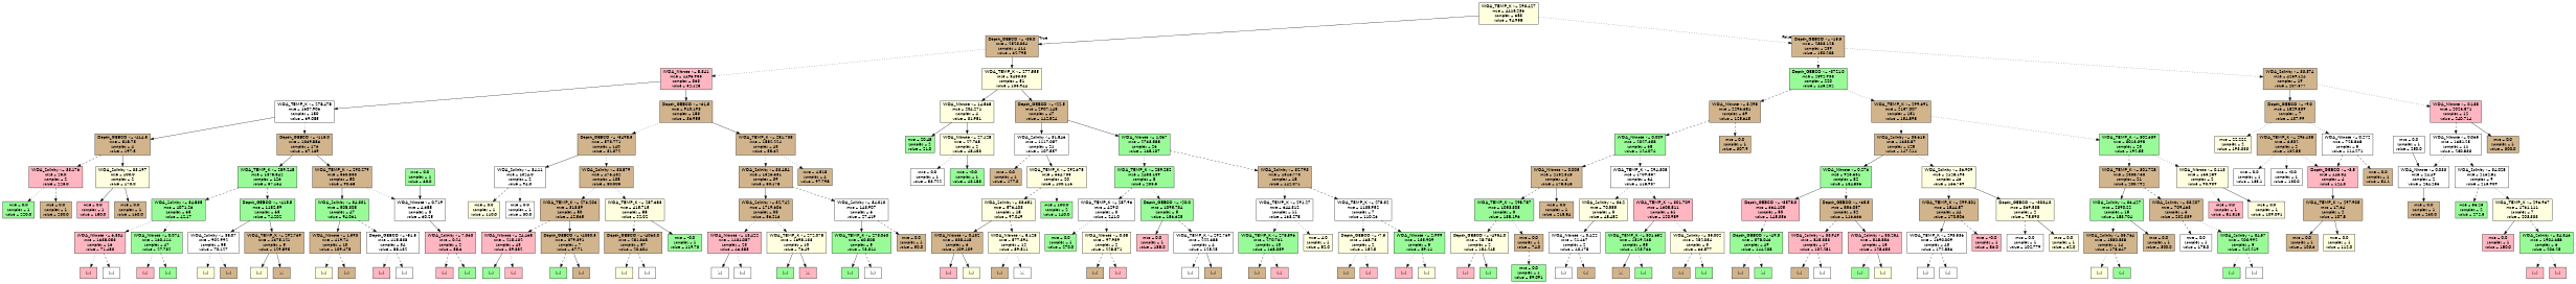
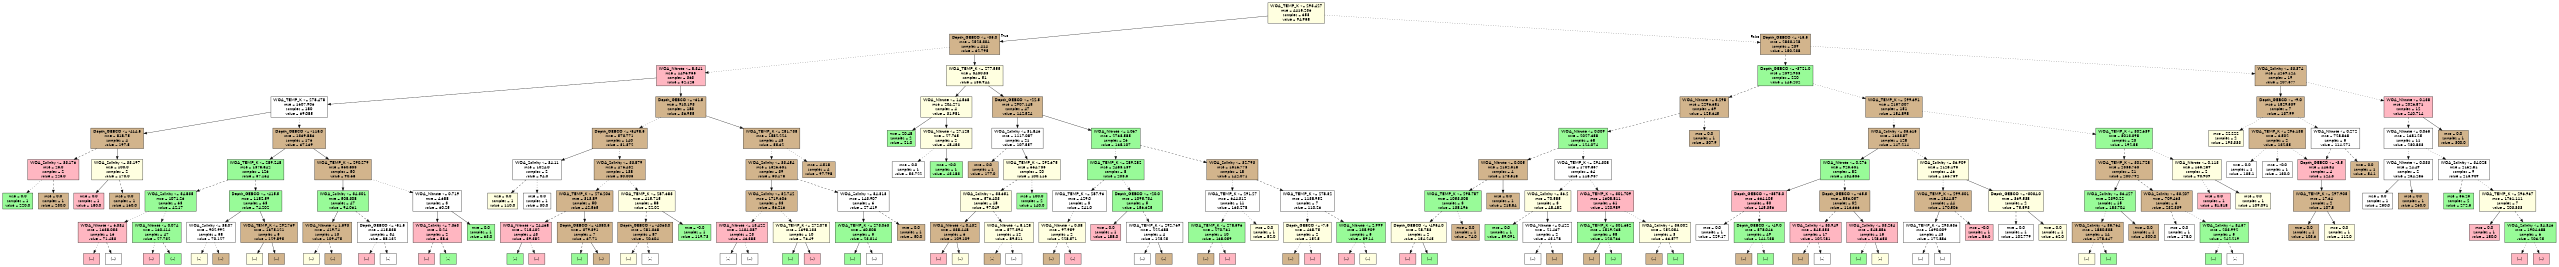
  digraph {
    fontname=Lato
    node [fillcolor=tan fontname=Lato shape=box style=filled]
    edge [fontname=Lato style=dotted]
    n1 [fillcolor=lightyellow label="WOA_TEMP_K <= 293.427\nmse = 4415.236\nsamples = 653\nvalue = 94.958"]
    n2 [label="Depth_GEBCO <= -35.0\nmse = 2523.334\nsamples = 414\nvalue = 62.795"]
    n3 [label="Depth_GEBCO <= -15.5\nmse = 2833.128\nsamples = 239\nvalue = 150.238"]
    n4 [fillcolor=lightpink label="WOA_Nitrate <= 8.341\nmse = 1496.955\nsamples = 363\nvalue = 52.128"]
    n5 [fillcolor=lightyellow label="WOA_TEMP_K <= 277.555\nmse = 3430.33\nsamples = 51\nvalue = 135.944"]
    n6 [fillcolor=palegreen label="Depth_GEBCO <= -3721.0\nmse = 2392.933\nsamples = 220\nvalue = 145.202"]
    n7 [label="WOA_Salinity <= 33.374\nmse = 4269.124\nsamples = 19\nvalue = 207.577"]
    n8 [fillcolor=white label="WOA_TEMP_K <= 278.478\nmse = 1607.906\nsamples = 180\nvalue = 69.085"]
    n9 [label="Depth_GEBCO <= -61.5\nmse = 910.193\nsamples = 183\nvalue = 36.955"]
    n10 [fillcolor=lightyellow label="WOA_Nitrate <= 14.568\nmse = 204.271\nsamples = 4\nvalue = 31.981"]
    n11 [label="Depth_GEBCO <= -22.5\nmse = 2907.148\nsamples = 47\nvalue = 142.524"]
    n12 [label="Depth_GEBCO <= -414.5\nmse = 818.75\nsamples = 4\nvalue = 197.5"]
    n13 [label="Depth_GEBCO <= -115.0\nmse = 1369.886\nsamples = 176\nvalue = 67.169"]
    n14 [label="Depth_GEBCO <= -5498.5\nmse = 573.771\nsamples = 140\nvalue = 31.372"]
    n15 [label="WOA_TEMP_K <= 281.738\nmse = 1582.224\nsamples = 43\nvalue = 55.62"]
    n16 [fillcolor=lightpink label="WOA_Salinity <= 33.176\nmse = 25.0\nsamples = 2\nvalue = 225.0"]
    n17 [fillcolor=lightyellow label="WOA_Salinity <= 33.197\nmse = 100.0\nsamples = 2\nvalue = 170.0"]
    n18 [fillcolor=palegreen label="WOA_TEMP_K <= 289.248\nmse = 1378.842\nsamples = 126\nvalue = 57.164"]
    n19 [label="WOA_TEMP_K <= 290.279\nmse = 560.833\nsamples = 50\nvalue = 90.68"]
    n20 [fillcolor=palegreen label="mse = 0.0\nsamples = 1\nvalue = 220.0"]
    n21 [label="mse = 0.0\nsamples = 1\nvalue = 230.0"]
    n22 [fillcolor=lightpink label="mse = 0.0\nsamples = 1\nvalue = 180.0"]
    n23 [label="mse = 0.0\nsamples = 1\nvalue = 160.0"]
    n24 [fillcolor=palegreen label="WOA_Salinity <= 34.835\nmse = 1071.26\nsamples = 63\nvalue = 42.17"]
    n25 [fillcolor=palegreen label="Depth_GEBCO <= -415.5\nmse = 1182.59\nsamples = 63\nvalue = 74.202"]
    n26 [fillcolor=palegreen label="WOA_Salinity <= 34.301\nmse = 508.308\nsamples = 47\nvalue = 94.061"]
    n27 [fillcolor=white label="WOA_Nitrate <= 0.719\nmse = 4.688\nsamples = 3\nvalue = 60.25"]
    n28 [fillcolor=lightpink label="WOA_Nitrate <= 6.334\nmse = 1638.053\nsamples = 16\nvalue = 71.483"]
    n29 [fillcolor=palegreen label="WOA_Nitrate <= 0.074\nmse = 160.414\nsamples = 47\nvalue = 27.732"]
    n30 [fillcolor=white label="WOA_Salinity <= 38.07\nmse = 902.992\nsamples = 58\nvalue = 70.127"]
    n31 [label="WOA_TEMP_K <= 292.769\nmse = 1675.121\nsamples = 5\nvalue = 129.895"]
    n32 [fillcolor=lightpink label="(...)"]
    n33 [fillcolor=white label="(...)"]
    n34 [fillcolor=lightpink label="(...)"]
    n35 [fillcolor=palegreen label="(...)"]
    n36 [fillcolor=lightyellow label="(...)"]
    n37 [label="(...)"]
    n38 [fillcolor=lightyellow label="(...)"]
    n39 [label="(...)"]
    n40 [label="WOA_Nitrate <= 1.593\nmse = 419.74\nsamples = 13\nvalue = 109.475"]
    n41 [fillcolor=white label="Depth_GEBCO <= -51.5\nmse = 415.838\nsamples = 34\nvalue = 88.132"]
    n42 [fillcolor=lightpink label="WOA_Salinity <= 7.363\nmse = 0.24\nsamples = 2\nvalue = 58.6"]
    n43 [fillcolor=palegreen label="mse = 0.0\nsamples = 1\nvalue = 63.0"]
    n44 [fillcolor=lightyellow label="(...)"]
    n45 [label="(...)"]
    n46 [fillcolor=lightpink label="(...)"]
    n47 [fillcolor=white label="(...)"]
    n48 [fillcolor=lightpink label="(...)"]
    n49 [fillcolor=palegreen label="(...)"]
    n50 [fillcolor=white label="WOA_Salinity <= 34.11\nmse = 1024.0\nsamples = 2\nvalue = 94.0"]
    n51 [label="WOA_Salinity <= 33.879\nmse = 476.432\nsamples = 138\nvalue = 30.005"]
    n52 [label="WOA_Salinity <= 33.454\nmse = 1526.631\nsamples = 39\nvalue = 50.178"]
    n53 [label="mse = 4.518\nsamples = 4\nvalue = 97.798"]
    n54 [fillcolor=lightyellow label="mse = 0.0\nsamples = 1\nvalue = 110.0"]
    n55 [fillcolor=white label="mse = 0.0\nsamples = 1\nvalue = 30.0"]
    n56 [label="WOA_TEMP_K <= 276.206\nmse = 313.89\nsamples = 50\nvalue = 42.565"]
    n57 [fillcolor=lightyellow label="WOA_TEMP_K <= 287.683\nmse = 415.715\nsamples = 88\nvalue = 22.02"]
    n58 [fillcolor=lightpink label="WOA_Nitrate <= 24.468\nmse = 215.432\nsamples = 43\nvalue = 39.382"]
    n59 [label="Depth_GEBCO <= -4380.5\nmse = 379.391\nsamples = 7\nvalue = 67.71"]
    n60 [label="Depth_GEBCO <= -4063.0\nmse = 281.368\nsamples = 87\nvalue = 20.604"]
    n61 [fillcolor=palegreen label="mse = -0.0\nsamples = 1\nvalue = 119.73"]
    n62 [fillcolor=palegreen label="(...)"]
    n63 [fillcolor=lightpink label="(...)"]
    n64 [fillcolor=palegreen label="(...)"]
    n65 [label="(...)"]
    n66 [fillcolor=lightyellow label="(...)"]
    n67 [fillcolor=white label="(...)"]
    n68 [label="WOA_Salinity <= 32.742\nmse = 1719.606\nsamples = 33\nvalue = 56.216"]
    n69 [fillcolor=white label="WOA_Salinity <= 34.313\nmse = 143.907\nsamples = 6\nvalue = 27.419"]
    n70 [fillcolor=lightpink label="WOA_Nitrate <= 13.422\nmse = 1434.087\nsamples = 23\nvalue = 46.385"]
    n71 [fillcolor=lightyellow label="WOA_TEMP_K <= 272.078\nmse = 1698.133\nsamples = 10\nvalue = 76.49"]
    n72 [fillcolor=palegreen label="WOA_TEMP_K <= 273.063\nmse = 60.508\nsamples = 5\nvalue = 23.314"]
    n73 [label="mse = 0.0\nsamples = 1\nvalue = 50.0"]
    n74 [fillcolor=white label="(...)"]
    n75 [fillcolor=white label="(...)"]
    n76 [fillcolor=palegreen label="(...)"]
    n77 [fillcolor=lightpink label="(...)"]
    n78 [fillcolor=palegreen label="(...)"]
    n79 [fillcolor=white label="(...)"]
    n80 [fillcolor=palegreen label="mse = 20.48\nsamples = 2\nvalue = 21.0"]
    n81 [fillcolor=lightyellow label="WOA_Nitrate <= 27.128\nmse = 27.765\nsamples = 2\nvalue = 48.453"]
    n82 [fillcolor=white label="WOA_Salinity <= 31.846\nmse = 1117.087\nsamples = 21\nvalue = 107.557"]
    n83 [fillcolor=palegreen label="WOA_Nitrate <= 1.067\nmse = 2763.585\nsamples = 26\nvalue = 165.107"]
    n84 [fillcolor=white label="mse = 0.0\nsamples = 1\nvalue = 53.722"]
    n85 [fillcolor=palegreen label="mse = -0.0\nsamples = 1\nvalue = 43.183"]
    n86 [label="mse = 0.0\nsamples = 1\nvalue = 177.0"]
    n87 [fillcolor=lightyellow label="WOA_TEMP_K <= 292.675\nmse = 664.735\nsamples = 20\nvalue = 100.116"]
    n88 [fillcolor=palegreen label="WOA_TEMP_K <= 289.282\nmse = 2483.139\nsamples = 8\nvalue = 203.5"]
    n89 [label="WOA_Salinity <= 32.793\nmse = 1516.773\nsamples = 18\nvalue = 142.071"]
    n90 [fillcolor=lightyellow label="WOA_Salinity <= 33.651\nmse = 576.403\nsamples = 18\nvalue = 97.049"]
    n91 [fillcolor=palegreen label="mse = 100.0\nsamples = 2\nvalue = 140.0"]
    n92 [label="WOA_Nitrate <= 0.432\nmse = 338.448\nsamples = 6\nvalue = 109.109"]
    n93 [fillcolor=lightyellow label="WOA_Nitrate <= 8.128\nmse = 577.394\nsamples = 12\nvalue = 89.511"]
    n94 [fillcolor=lightpink label="(...)"]
    n95 [fillcolor=lightyellow label="(...)"]
    n96 [label="(...)"]
    n97 [fillcolor=white label="(...)"]
    n98 [fillcolor=white label="WOA_TEMP_K <= 287.96\nmse = 429.0\nsamples = 3\nvalue = 241.0"]
    n99 [fillcolor=palegreen label="Depth_GEBCO <= -20.0\nmse = 1095.734\nsamples = 5\nvalue = 156.625"]
    n100 [fillcolor=white label="WOA_TEMP_K <= 291.27\nmse = 644.312\nsamples = 11\nvalue = 163.278"]
    n101 [fillcolor=white label="WOA_TEMP_K <= 278.32\nmse = 1138.952\nsamples = 7\nvalue = 110.26"]
-   n102 [fillcolor=palegreen label="mse = 0.0\nsamples = 1\nvalue = 270.0"]
    n103 [fillcolor=lightyellow label="WOA_Nitrate <= 0.38\nmse = 97.959\nsamples = 2\nvalue = 228.571"]
    n104 [fillcolor=lightpink label="mse = 0.0\nsamples = 1\nvalue = 188.0"]
    n105 [fillcolor=white label="WOA_TEMP_K <= 292.769\nmse = 222.688\nsamples = 4\nvalue = 125.25"]
    n106 [label="(...)"]
    n107 [fillcolor=lightpink label="(...)"]
    n108 [fillcolor=white label="(...)"]
    n109 [label="(...)"]
    n110 [fillcolor=palegreen label="WOA_TEMP_K <= 278.596\nmse = 270.761\nsamples = 10\nvalue = 168.059"]
-   n111 [fillcolor=lightyellow label="mse = 4.0\nsamples = 1\nvalue = 82.0"]
+   n111 [fillcolor=lightyellow label="mse = 0.0\nsamples = 1\nvalue = 82.0"]
    n112 [fillcolor=lightyellow label="Depth_GEBCO <= -7.5\nmse = 468.75\nsamples = 2\nvalue = 152.5"]
    n113 [fillcolor=palegreen label="WOA_Nitrate <= 2.999\nmse = 135.909\nsamples = 5\nvalue = 89.14"]
    n114 [label="(...)"]
    n115 [fillcolor=lightpink label="(...)"]
    n116 [label="(...)"]
    n117 [fillcolor=lightpink label="(...)"]
    n118 [fillcolor=lightpink label="(...)"]
    n119 [fillcolor=lightyellow label="(...)"]
    n120 [label="WOA_Nitrate <= 3.298\nmse = 2296.681\nsamples = 69\nvalue = 125.645"]
    n121 [label="WOA_TEMP_K <= 299.691\nmse = 2157.007\nsamples = 151\nvalue = 154.898"]
    n122 [label="Depth_GEBCO <= -9.0\nmse = 1829.539\nsamples = 7\nvalue = 137.99"]
    n123 [fillcolor=lightpink label="WOA_Nitrate <= 0.138\nmse = 2026.871\nsamples = 12\nvalue = 240.714"]
    n124 [fillcolor=palegreen label="WOA_Nitrate <= 0.009\nmse = 2027.658\nsamples = 68\nvalue = 124.074"]
    n125 [label="mse = 0.0\nsamples = 1\nvalue = 307.9"]
    n126 [label="WOA_Salinity <= 35.615\nmse = 1633.87\nsamples = 128\nvalue = 147.214"]
    n127 [fillcolor=palegreen label="WOA_TEMP_K <= 302.639\nmse = 3013.398\nsamples = 23\nvalue = 192.55"]
    n128 [label="WOA_Nitrate <= 0.005\nmse = 2152.518\nsamples = 4\nvalue = 178.518"]
    n129 [fillcolor=white label="WOA_TEMP_K <= 294.308\nmse = 1709.857\nsamples = 64\nvalue = 118.937"]
    n130 [fillcolor=palegreen label="WOA_TEMP_K <= 298.787\nmse = 1053.308\nsamples = 3\nvalue = 138.196"]
    n131 [label="mse = 0.0\nsamples = 1\nvalue = 218.84"]
    n132 [fillcolor=lightyellow label="WOA_Salinity <= 36.2\nmse = 70.585\nsamples = 3\nvalue = 48.482"]
    n133 [fillcolor=lightpink label="WOA_TEMP_K <= 301.709\nmse = 1608.811\nsamples = 61\nvalue = 120.989"]
    n134 [fillcolor=lightyellow label="Depth_GEBCO <= -4954.0\nmse = 28.783\nsamples = 2\nvalue = 154.245"]
    n135 [label="mse = 0.0\nsamples = 1\nvalue = 74.0"]
    n136 [fillcolor=lightpink label="(...)"]
    n137 [fillcolor=palegreen label="(...)"]
    n138 [fillcolor=palegreen label="mse = 0.0\nsamples = 1\nvalue = 59.091"]
    n139 [fillcolor=white label="WOA_Nitrate <= 0.422\nmse = 21.467\nsamples = 2\nvalue = 43.178"]
    n140 [fillcolor=palegreen label="WOA_TEMP_K <= 301.652\nmse = 1519.268\nsamples = 58\nvalue = 123.766"]
    n141 [fillcolor=lightyellow label="WOA_Salinity <= 35.002\nmse = 252.054\nsamples = 3\nvalue = 66.577"]
    n142 [fillcolor=white label="(...)"]
    n143 [label="(...)"]
    n144 [label="(...)"]
    n145 [fillcolor=palegreen label="(...)"]
    n146 [label="(...)"]
    n147 [fillcolor=palegreen label="(...)"]
    n148 [fillcolor=palegreen label="WOA_Nitrate <= 0.276\nmse = 925.631\nsamples = 82\nvalue = 134.836"]
    n149 [fillcolor=lightyellow label="WOA_Salinity <= 36.909\nmse = 2128.195\nsamples = 46\nvalue = 166.759"]
    n150 [label="WOA_TEMP_K <= 301.728\nmse = 2338.763\nsamples = 21\nvalue = 200.792"]
    n151 [fillcolor=lightyellow label="WOA_Nitrate <= 0.113\nmse = 165.289\nsamples = 2\nvalue = 90.909"]
    n152 [fillcolor=lightpink label="Depth_GEBCO <= -3578.0\nmse = 664.105\nsamples = 50\nvalue = 145.356"]
    n153 [label="Depth_GEBCO <= -65.5\nmse = 856.057\nsamples = 32\nvalue = 116.666"]
    n154 [label="WOA_TEMP_K <= 299.301\nmse = 1844.87\nsamples = 44\nvalue = 170.506"]
    n155 [fillcolor=lightyellow label="Depth_GEBCO <= -3034.0\nmse = 369.538\nsamples = 2\nvalue = 75.593"]
+   n156 [fillcolor=white label="mse = 0.0\nsamples = 1\nvalue = 229.17"]
    n157 [fillcolor=palegreen label="Depth_GEBCO <= -49.0\nmse = 578.046\nsamples = 49\nvalue = 144.238"]
    n158 [fillcolor=lightpink label="WOA_Salinity <= 33.949\nmse = 845.353\nsamples = 17\nvalue = 102.281"]
    n159 [fillcolor=lightpink label="WOA_Salinity <= 33.254\nmse = 548.856\nsamples = 15\nvalue = 128.653"]
    n160 [label="(...)"]
    n161 [fillcolor=palegreen label="(...)"]
    n162 [label="(...)"]
    n163 [fillcolor=white label="(...)"]
    n164 [fillcolor=palegreen label="(...)"]
    n165 [fillcolor=lightyellow label="(...)"]
    n166 [fillcolor=white label="WOA_TEMP_K <= 293.536\nmse = 1690.009\nsamples = 43\nvalue = 172.886"]
    n167 [fillcolor=lightpink label="mse = -0.0\nsamples = 1\nvalue = 86.0"]
    n168 [fillcolor=white label="mse = 0.0\nsamples = 1\nvalue = 102.779"]
    n169 [fillcolor=lightyellow label="mse = 0.0\nsamples = 1\nvalue = 62.0"]
    n170 [fillcolor=white label="(...)"]
    n171 [fillcolor=white label="(...)"]
    n172 [fillcolor=palegreen label="WOA_Salinity <= 36.427\nmse = 2390.22\nsamples = 15\nvalue = 183.704"]
    n173 [label="WOA_Salinity <= 33.207\nmse = 709.463\nsamples = 6\nvalue = 232.339"]
    n174 [fillcolor=lightpink label="mse = 0.0\nsamples = 1\nvalue = 81.818"]
    n175 [fillcolor=lightyellow label="mse = 0.0\nsamples = 1\nvalue = 109.091"]
    n176 [label="WOA_Salinity <= 35.764\nmse = 1880.538\nsamples = 14\nvalue = 178.647"]
    n177 [label="mse = 0.0\nsamples = 1\nvalue = 300.0"]
    n178 [fillcolor=white label="mse = 0.0\nsamples = 1\nvalue = 178.0"]
    n179 [fillcolor=palegreen label="WOA_Salinity <= 34.57\nmse = 203.992\nsamples = 5\nvalue = 242.219"]
    n180 [fillcolor=lightyellow label="(...)"]
    n181 [fillcolor=palegreen label="(...)"]
    n182 [fillcolor=palegreen label="(...)"]
    n183 [fillcolor=white label="(...)"]
    n184 [fillcolor=lightyellow label="mse = 22.222\nsamples = 2\nvalue = 193.333"]
    n185 [fillcolor=white label="WOA_Nitrate <= 0.272\nmse = 728.868\nsamples = 5\nvalue = 114.271"]
    n186 [fillcolor=white label="WOA_Nitrate <= 0.065\nmse = 1681.25\nsamples = 11\nvalue = 230.833"]
    n187 [label="mse = 0.0\nsamples = 1\nvalue = 300.0"]
    n188 [fillcolor=lightpink label="Depth_GEBCO <= -3.5\nmse = 146.34\nsamples = 4\nvalue = 124.3"]
    n189 [label="mse = 0.0\nsamples = 1\nvalue = 54.1"]
    n190 [label="WOA_TEMP_K <= 297.905\nmse = 17.64\nsamples = 2\nvalue = 107.8"]
    n191 [label="WOA_TEMP_K <= 296.138\nmse = 6.502\nsamples = 2\nvalue = 132.55"]
    n192 [fillcolor=white label="mse = 0.0\nsamples = 1\nvalue = 135.1"]
    n193 [fillcolor=white label="mse = -0.0\nsamples = 1\nvalue = 130.0"]
    n194 [label="mse = 0.0\nsamples = 1\nvalue = 103.6"]
    n195 [fillcolor=lightyellow label="mse = 0.0\nsamples = 1\nvalue = 112.0"]
    n196 [fillcolor=white label="WOA_Nitrate <= 0.033\nmse = 24.49\nsamples = 2\nvalue = 254.286"]
    n197 [fillcolor=white label="WOA_Salinity <= 34.028\nmse = 2162.81\nsamples = 9\nvalue = 215.909"]
    n198 [fillcolor=white label="mse = 0.0\nsamples = 1\nvalue = 250.0"]
    n199 [label="mse = 0.0\nsamples = 1\nvalue = 260.0"]
    n200 [fillcolor=palegreen label="mse = 56.25\nsamples = 2\nvalue = 272.5"]
    n201 [fillcolor=lightyellow label="WOA_TEMP_K <= 296.967\nmse = 1761.111\nsamples = 7\nvalue = 203.333"]
    n202 [fillcolor=lightpink label="mse = 0.0\nsamples = 1\nvalue = 180.0"]
    n203 [fillcolor=palegreen label="WOA_Salinity <= 34.346\nmse = 1904.688\nsamples = 6\nvalue = 206.25"]
    n204 [fillcolor=lightpink label="(...)"]
    n205 [fillcolor=lightpink label="(...)"]
    n1 -> n2 [headlabel=True labelangle=45 labeldistance=2.5 style=solid]
    n1 -> n3 [headlabel=False labelangle=-45 labeldistance=2.5]
    n2 -> n4
    n2 -> n5 [style=solid]
    n3 -> n6 [style=dashed]
    n3 -> n7
    n4 -> n8 [style=solid]
    n4 -> n9 [style=solid]
    n5 -> n10 [style=solid]
    n5 -> n11 [style=solid]
    n6 -> n120 [style=dashed]
    n6 -> n121
    n7 -> n122 [style=solid]
    n7 -> n123
    n8 -> n12 [style=solid]
    n8 -> n13
    n9 -> n14
    n9 -> n15 [style=solid]
    n10 -> n80 [style=solid]
    n10 -> n81 [style=solid]
    n11 -> n82 [style=solid]
    n11 -> n83 [style=solid]
    n12 -> n16 [style=dashed]
    n12 -> n17 [style=solid]
    n13 -> n18 [style=solid]
    n13 -> n19 [style=solid]
    n14 -> n50 [style=solid]
    n14 -> n51
    n15 -> n52
    n15 -> n53
    n16 -> n20
    n16 -> n21 [style=dashed]
    n17 -> n22 [style=solid]
-   n17 -> n23 [style=solid]
+   n17 -> n23 [style=dashed]
    n18 -> n24 [style=dashed]
    n18 -> n25 [style=dashed]
    n19 -> n26 [style=solid]
    n19 -> n27
    n24 -> n28
    n24 -> n29
    n25 -> n30 [style=solid]
    n25 -> n31 [style=solid]
    n26 -> n40 [style=solid]
    n26 -> n41 [style=dashed]
    n27 -> n42 [style=solid]
-   n43 -> n27 [style=solid]
+   n27 -> n43 [style=solid]
    n28 -> n32
    n28 -> n33 [style=dashed]
    n29 -> n34
    n29 -> n35 [style=dashed]
    n30 -> n36
    n30 -> n37
    n31 -> n38 [style=solid]
    n31 -> n39 [style=solid]
    n40 -> n44
    n40 -> n45 [style=dashed]
    n41 -> n46
    n41 -> n47 [style=dashed]
    n42 -> n48 [style=dashed]
    n42 -> n49 [style=dashed]
    n50 -> n54 [style=dashed]
    n50 -> n55
    n51 -> n56
    n51 -> n57
    n52 -> n68 [style=solid]
    n52 -> n69 [style=dashed]
    n56 -> n58 [style=dashed]
    n56 -> n59 [style=solid]
    n57 -> n60 [style=dashed]
    n57 -> n61 [style=solid]
    n58 -> n62 [style=solid]
    n58 -> n63
    n59 -> n64 [style=dashed]
    n59 -> n65 [style=solid]
    n60 -> n66 [style=dashed]
    n60 -> n67 [style=dashed]
    n68 -> n70
    n68 -> n71
    n69 -> n72 [style=solid]
    n69 -> n73 [style=dashed]
    n70 -> n74 [style=solid]
    n70 -> n75
    n71 -> n76 [style=solid]
    n71 -> n77 [style=solid]
    n72 -> n78 [style=solid]
    n72 -> n79 [style=dashed]
    n81 -> n84
    n81 -> n85 [style=solid]
    n82 -> n86 [style=dashed]
    n82 -> n87 [style=solid]
    n83 -> n88
    n83 -> n89 [style=dashed]
    n87 -> n90 [style=dashed]
    n87 -> n91
    n88 -> n98 [style=dashed]
    n88 -> n99
    n89 -> n100
    n89 -> n101 [style=dashed]
    n90 -> n92 [style=solid]
    n90 -> n93 [style=dashed]
    n92 -> n94 [style=solid]
    n92 -> n95 [style=solid]
    n93 -> n96
    n93 -> n97
-   n98 -> n102
    n98 -> n103
    n99 -> n104 [style=solid]
    n99 -> n105 [style=dashed]
    n100 -> n110
    n100 -> n111
    n101 -> n112
    n101 -> n113 [style=dashed]
    n103 -> n106 [style=dashed]
    n103 -> n107 [style=dashed]
    n105 -> n108 [style=dashed]
    n105 -> n109 [style=solid]
    n110 -> n114 [style=dashed]
    n110 -> n115
    n112 -> n116
    n112 -> n117
    n113 -> n118
    n113 -> n119 [style=dashed]
    n120 -> n124 [style=dashed]
    n120 -> n125 [style=dashed]
    n121 -> n126
    n121 -> n127
    n122 -> n184
    n122 -> n185
    n123 -> n186 [style=dashed]
    n123 -> n187 [style=solid]
    n124 -> n128 [style=dashed]
    n124 -> n129
    n126 -> n148 [style=solid]
    n126 -> n149
    n127 -> n150 [style=dashed]
    n127 -> n151
    n128 -> n130 [style=dashed]
    n128 -> n131 [style=solid]
    n129 -> n132
    n129 -> n133
    n130 -> n134 [style=dashed]
    n130 -> n135
-   n135 -> n138 [style=dashed]
+   n132 -> n138 [style=dashed]
    n132 -> n139 [style=solid]
    n133 -> n140 [style=solid]
    n133 -> n141
    n134 -> n136 [style=dashed]
    n134 -> n137 [style=solid]
    n139 -> n142 [style=dashed]
    n139 -> n143 [style=dashed]
    n140 -> n144 [style=solid]
    n140 -> n145
    n141 -> n146 [style=dashed]
    n141 -> n147 [style=dashed]
    n148 -> n152 [style=solid]
    n148 -> n153 [style=dashed]
    n149 -> n154
    n149 -> n155 [style=solid]
    n150 -> n172 [style=solid]
    n150 -> n173 [style=dashed]
    n151 -> n174
    n151 -> n175 [style=solid]
+   n152 -> n156 [style=dashed]
    n152 -> n157 [style=dashed]
    n153 -> n158 [style=dashed]
    n153 -> n159 [style=solid]
    n154 -> n166 [style=solid]
    n154 -> n167 [style=dashed]
    n155 -> n168 [style=dashed]
    n155 -> n169 [style=solid]
    n157 -> n160
    n157 -> n161
    n158 -> n162 [style=dashed]
    n158 -> n163 [style=dashed]
    n159 -> n164
    n159 -> n165 [style=solid]
    n166 -> n170 [style=dashed]
    n166 -> n171 [style=dashed]
    n172 -> n176
    n172 -> n177 [style=solid]
    n173 -> n178 [style=dashed]
    n173 -> n179
    n176 -> n180
    n176 -> n181 [style=dashed]
    n179 -> n182
    n179 -> n183 [style=dashed]
    n185 -> n188 [style=dashed]
    n185 -> n189 [style=dashed]
    n186 -> n196
    n186 -> n197
    n188 -> n190 [style=solid]
    n190 -> n194 [style=solid]
    n190 -> n195 [style=solid]
    n191 -> n188
    n191 -> n192
    n191 -> n193
-   n198 -> n196 [style=solid]
+   n196 -> n198 [style=solid]
    n196 -> n199 [style=solid]
    n197 -> n200 [style=dashed]
    n197 -> n201
    n201 -> n202 [style=solid]
    n201 -> n203 [style=dashed]
    n203 -> n204
    n203 -> n205
  }
